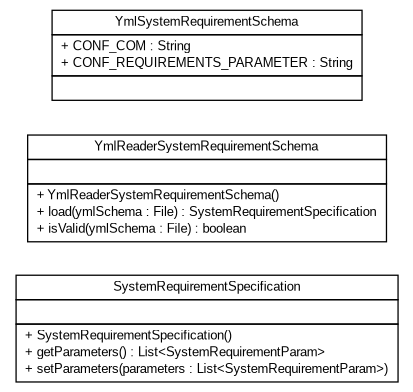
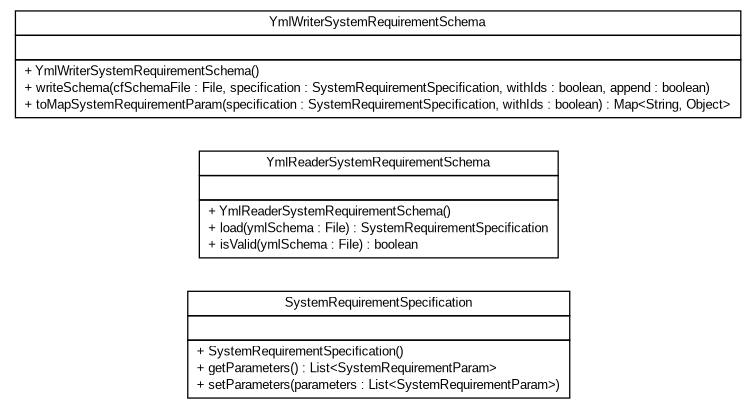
  digraph {
    nodesep=0.25
    ranksep=0.5
    rankdir=LR
    node [fontcolor=black fontname=arial fontsize=10.0 shape=plaintext]
    n1 [label=<<table title="gov.sandia.cf.application.configuration.requirement.SystemRequirementSpecification" border="0" cellborder="1" cellspacing="0" cellpadding="2" port="p" href="./SystemRequirementSpecification.html"> 		<tr><td><table border="0" cellspacing="0" cellpadding="1"> <tr><td align="center" balign="center"> SystemRequirementSpecification </td></tr> 		</table></td></tr> 		<tr><td><table border="0" cellspacing="0" cellpadding="1"> <tr><td align="left" balign="left">  </td></tr> 		</table></td></tr> 		<tr><td><table border="0" cellspacing="0" cellpadding="1"> <tr><td align="left" balign="left"> + SystemRequirementSpecification() </td></tr> <tr><td align="left" balign="left"> + getParameters() : List&lt;SystemRequirementParam&gt; </td></tr> <tr><td align="left" balign="left"> + setParameters(parameters : List&lt;SystemRequirementParam&gt;) </td></tr> 		</table></td></tr> 		</table>>]
    n2 [label=<<table title="gov.sandia.cf.application.configuration.requirement.YmlReaderSystemRequirementSchema" border="0" cellborder="1" cellspacing="0" cellpadding="2" port="p" href="./YmlReaderSystemRequirementSchema.html"> 		<tr><td><table border="0" cellspacing="0" cellpadding="1"> <tr><td align="center" balign="center"> YmlReaderSystemRequirementSchema </td></tr> 		</table></td></tr> 		<tr><td><table border="0" cellspacing="0" cellpadding="1"> <tr><td align="left" balign="left">  </td></tr> 		</table></td></tr> 		<tr><td><table border="0" cellspacing="0" cellpadding="1"> <tr><td align="left" balign="left"> + YmlReaderSystemRequirementSchema() </td></tr> <tr><td align="left" balign="left"> + load(ymlSchema : File) : SystemRequirementSpecification </td></tr> <tr><td align="left" balign="left"> + isValid(ymlSchema : File) : boolean </td></tr> 		</table></td></tr> 		</table>>]
-   n3 [label=<<table title="gov.sandia.cf.application.configuration.requirement.YmlSystemRequirementSchema" border="0" cellborder="1" cellspacing="0" cellpadding="2" port="p" href="./YmlSystemRequirementSchema.html"> 		<tr><td><table border="0" cellspacing="0" cellpadding="1"> <tr><td align="center" balign="center"> YmlSystemRequirementSchema </td></tr> 		</table></td></tr> 		<tr><td><table border="0" cellspacing="0" cellpadding="1"> <tr><td align="left" balign="left"> + CONF_COM : String </td></tr> <tr><td align="left" balign="left"> + CONF_REQUIREMENTS_PARAMETER : String </td></tr> 		</table></td></tr> 		<tr><td><table border="0" cellspacing="0" cellpadding="1"> <tr><td align="left" balign="left">  </td></tr> 		</table></td></tr> 		</table>>]
+   n4 [label=<<table title="gov.sandia.cf.application.configuration.requirement.YmlWriterSystemRequirementSchema" border="0" cellborder="1" cellspacing="0" cellpadding="2" port="p" href="./YmlWriterSystemRequirementSchema.html"> 		<tr><td><table border="0" cellspacing="0" cellpadding="1"> <tr><td align="center" balign="center"> YmlWriterSystemRequirementSchema </td></tr> 		</table></td></tr> 		<tr><td><table border="0" cellspacing="0" cellpadding="1"> <tr><td align="left" balign="left">  </td></tr> 		</table></td></tr> 		<tr><td><table border="0" cellspacing="0" cellpadding="1"> <tr><td align="left" balign="left"> + YmlWriterSystemRequirementSchema() </td></tr> <tr><td align="left" balign="left"> + writeSchema(cfSchemaFile : File, specification : SystemRequirementSpecification, withIds : boolean, append : boolean) </td></tr> <tr><td align="left" balign="left"> + toMapSystemRequirementParam(specification : SystemRequirementSpecification, withIds : boolean) : Map&lt;String, Object&gt; </td></tr> 		</table></td></tr> 		</table>>]
  }
